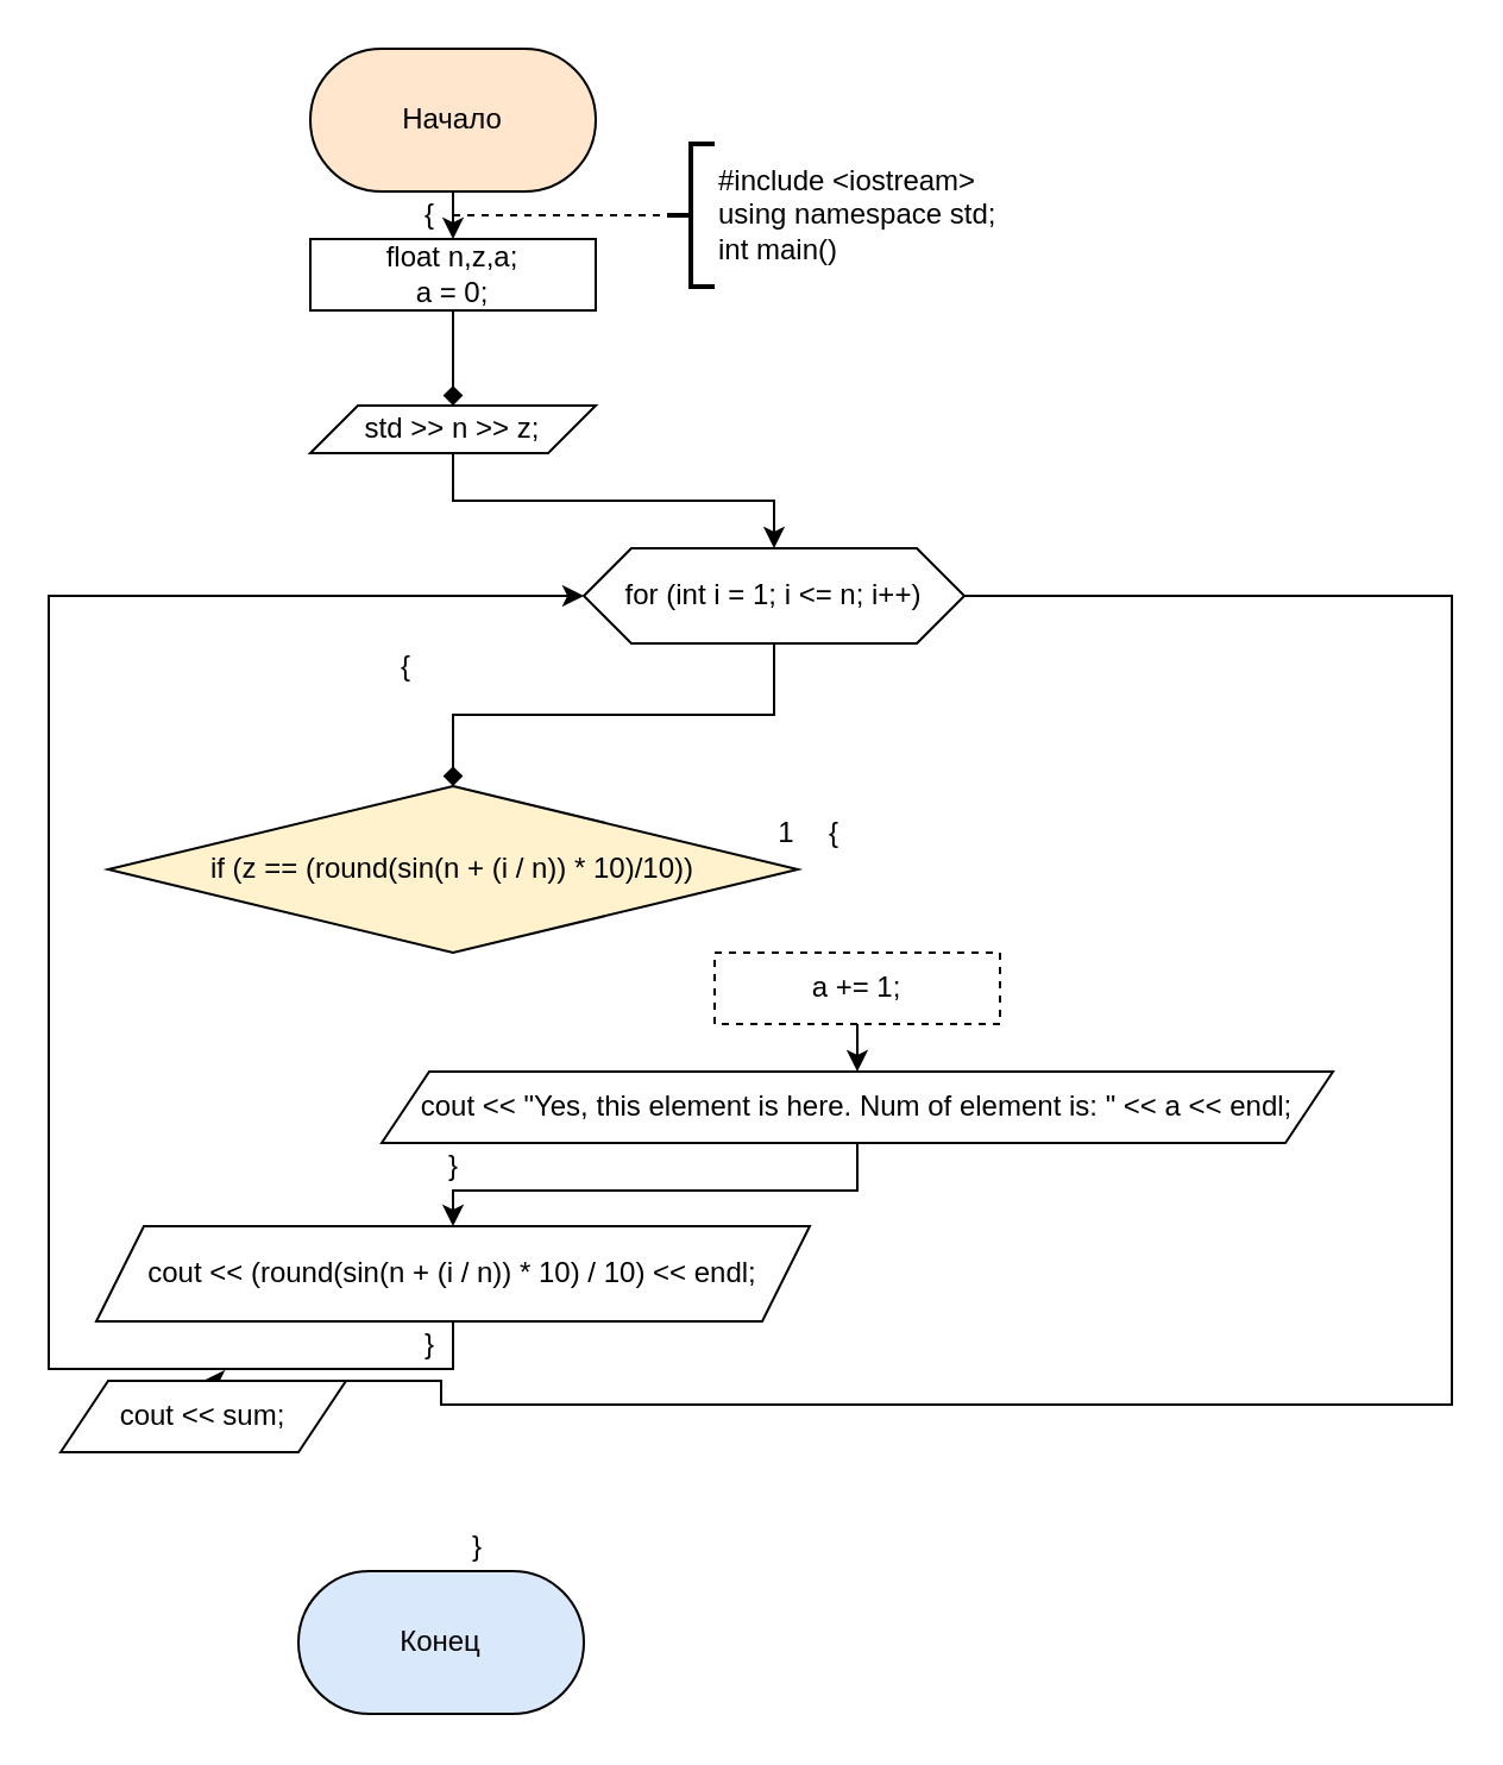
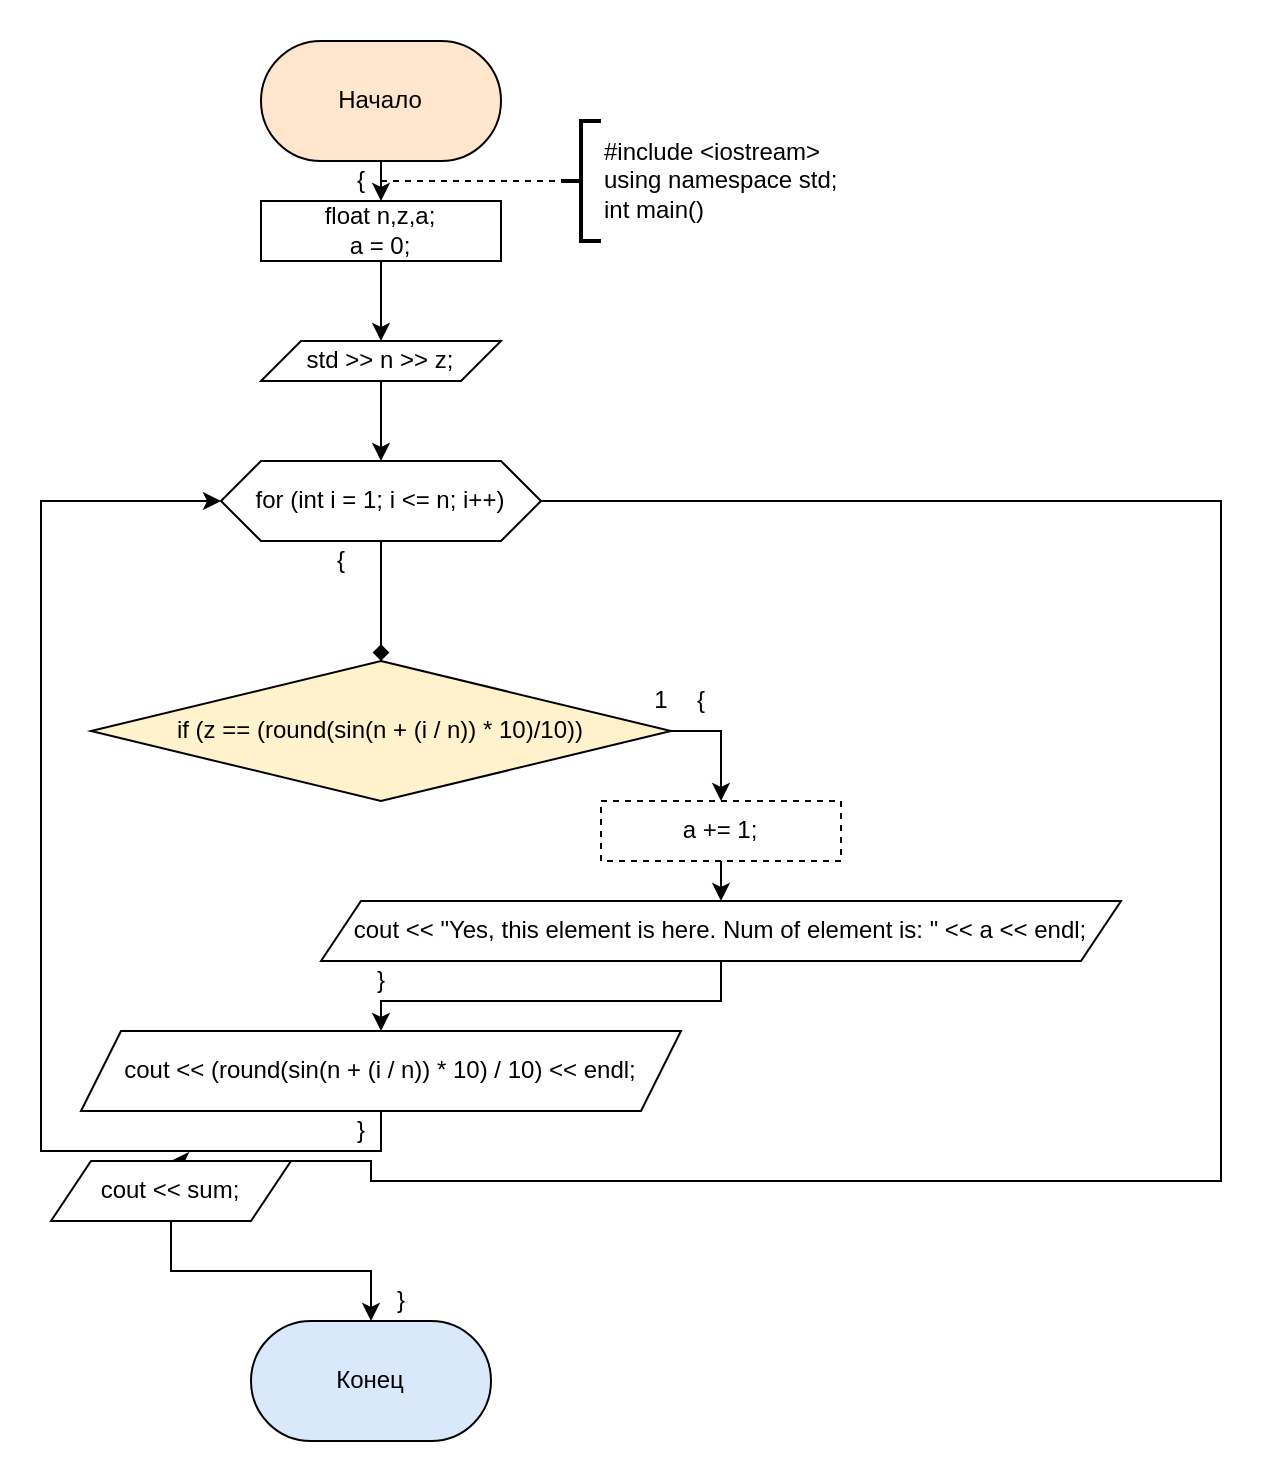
  <mxCell id="0" />
  <mxCell id="1" parent="0" />
  <mxCell id="2" style="edgeStyle=orthogonalEdgeStyle;rounded=0;orthogonalLoop=1;jettySize=auto;html=1;exitX=0.5;exitY=1;exitDx=0;exitDy=0;entryX=0.5;entryY=0;entryDx=0;entryDy=0;" edge="1" parent="1" source="3" target="6"><mxGeometry relative="1" as="geometry" /></mxCell>
  <mxCell id="3" value="Начало" style="rounded=1;whiteSpace=wrap;html=1;arcSize=50;fillColor=#ffe6cc;" vertex="1" parent="1"><mxGeometry x="130" y="20" width="120" height="60" as="geometry" /></mxCell>
  <mxCell id="4" value="Конец" style="rounded=1;whiteSpace=wrap;html=1;arcSize=50;fillColor=#dae8fc;" vertex="1" parent="1"><mxGeometry x="125" y="660" width="120" height="60" as="geometry" /></mxCell>
- <mxCell id="5" style="edgeStyle=orthogonalEdgeStyle;rounded=0;orthogonalLoop=1;jettySize=auto;html=1;exitX=0.5;exitY=1;exitDx=0;exitDy=0;entryX=0.5;entryY=0;entryDx=0;entryDy=0;endArrow=diamond;" edge="1" parent="1" source="6" target="10"><mxGeometry relative="1" as="geometry" /></mxCell>
+ <mxCell id="5" style="edgeStyle=orthogonalEdgeStyle;rounded=0;orthogonalLoop=1;jettySize=auto;html=1;exitX=0.5;exitY=1;exitDx=0;exitDy=0;entryX=0.5;entryY=0;entryDx=0;entryDy=0;" edge="1" parent="1" source="6" target="10"><mxGeometry relative="1" as="geometry" /></mxCell>
  <mxCell id="6" value="&lt;div&gt;float n,z,a;&lt;/div&gt;&lt;div&gt;&lt;span&gt;&#09;&lt;/span&gt;a = 0;&lt;/div&gt;" style="rounded=0;whiteSpace=wrap;html=1;" vertex="1" parent="1"><mxGeometry x="130" y="100" width="120" height="30" as="geometry" /></mxCell>
  <mxCell id="7" value="" style="endArrow=none;dashed=1;html=1;rounded=0;" edge="1" parent="1"><mxGeometry width="50" height="50" relative="1" as="geometry"><mxPoint x="190" y="90" as="sourcePoint" /><mxPoint x="280" y="90" as="targetPoint" /></mxGeometry></mxCell>
  <mxCell id="8" value="&lt;div&gt;#include &amp;lt;iostream&amp;gt;&lt;/div&gt;&lt;div&gt;using namespace std;&lt;/div&gt;&lt;div&gt;int main()&lt;/div&gt;" style="strokeWidth=2;html=1;shape=mxgraph.flowchart.annotation_2;align=left;labelPosition=right;pointerEvents=1;" vertex="1" parent="1"><mxGeometry x="280" y="60" width="20" height="60" as="geometry" /></mxCell>
  <mxCell id="9" style="edgeStyle=orthogonalEdgeStyle;rounded=0;orthogonalLoop=1;jettySize=auto;html=1;exitX=0.5;exitY=1;exitDx=0;exitDy=0;entryX=0.5;entryY=0;entryDx=0;entryDy=0;" edge="1" parent="1" source="10" target="13"><mxGeometry relative="1" as="geometry" /></mxCell>
  <mxCell id="10" value="std &amp;gt;&amp;gt; n &amp;gt;&amp;gt; z;" style="shape=parallelogram;perimeter=parallelogramPerimeter;whiteSpace=wrap;html=1;fixedSize=1;" vertex="1" parent="1"><mxGeometry x="130" y="170" width="120" height="20" as="geometry" /></mxCell>
  <mxCell id="11" style="edgeStyle=orthogonalEdgeStyle;rounded=0;orthogonalLoop=1;jettySize=auto;html=1;exitX=0.5;exitY=1;exitDx=0;exitDy=0;entryX=0.5;entryY=0;entryDx=0;entryDy=0;endArrow=diamond;" edge="1" parent="1" source="13" target="15"><mxGeometry relative="1" as="geometry" /></mxCell>
  <mxCell id="12" style="edgeStyle=orthogonalEdgeStyle;rounded=0;orthogonalLoop=1;jettySize=auto;html=1;exitX=1;exitY=0.5;exitDx=0;exitDy=0;entryX=0.5;entryY=0;entryDx=0;entryDy=0;" edge="1" parent="1" source="13" target="17"><mxGeometry relative="1" as="geometry"><Array as="points"><mxPoint x="610" y="250" /><mxPoint x="610" y="590" /><mxPoint x="185" y="590" /></Array></mxGeometry></mxCell>
- <mxCell id="13" value="for (int i = 1; i &amp;lt;= n; i++)" style="shape=hexagon;perimeter=hexagonPerimeter2;whiteSpace=wrap;html=1;fixedSize=1;" vertex="1" parent="1"><mxGeometry x="245" y="230" width="160" height="40" as="geometry" /></mxCell>
+ <mxCell id="13" value="for (int i = 1; i &amp;lt;= n; i++)" style="shape=hexagon;perimeter=hexagonPerimeter2;whiteSpace=wrap;html=1;fixedSize=1;" vertex="1" parent="1"><mxGeometry x="110" y="230" width="160" height="40" as="geometry" /></mxCell>
+ <mxCell id="14" style="edgeStyle=orthogonalEdgeStyle;rounded=0;orthogonalLoop=1;jettySize=auto;html=1;exitX=1;exitY=0.5;exitDx=0;exitDy=0;entryX=0.5;entryY=0;entryDx=0;entryDy=0;" edge="1" parent="1" source="15" target="23"><mxGeometry relative="1" as="geometry" /></mxCell>
  <mxCell id="15" value="if (z == (round(sin(n + (i / n)) * 10)/10))" style="rhombus;whiteSpace=wrap;html=1;fillColor=#fff2cc;" vertex="1" parent="1"><mxGeometry x="45" y="330" width="290" height="70" as="geometry" /></mxCell>
+ <mxCell id="16" style="edgeStyle=orthogonalEdgeStyle;rounded=0;orthogonalLoop=1;jettySize=auto;html=1;exitX=0.5;exitY=1;exitDx=0;exitDy=0;entryX=0.5;entryY=0;entryDx=0;entryDy=0;" edge="1" parent="1" source="17" target="4"><mxGeometry relative="1" as="geometry" /></mxCell>
  <mxCell id="17" value="cout &amp;lt;&amp;lt; sum;" style="shape=parallelogram;perimeter=parallelogramPerimeter;whiteSpace=wrap;html=1;fixedSize=1;" vertex="1" parent="1"><mxGeometry x="25" y="580" width="120" height="30" as="geometry" /></mxCell>
  <mxCell id="18" value="}" style="text;html=1;align=center;verticalAlign=middle;resizable=0;points=[];autosize=1;strokeColor=none;fillColor=none;" vertex="1" parent="1"><mxGeometry x="190" y="640" width="20" height="20" as="geometry" /></mxCell>
  <mxCell id="19" value="{" style="text;html=1;align=center;verticalAlign=middle;resizable=0;points=[];autosize=1;strokeColor=none;fillColor=none;" vertex="1" parent="1"><mxGeometry x="170" y="80" width="20" height="20" as="geometry" /></mxCell>
  <mxCell id="20" style="edgeStyle=orthogonalEdgeStyle;rounded=0;orthogonalLoop=1;jettySize=auto;html=1;exitX=0.5;exitY=1;exitDx=0;exitDy=0;entryX=0;entryY=0.5;entryDx=0;entryDy=0;" edge="1" parent="1" source="21" target="13"><mxGeometry relative="1" as="geometry"><Array as="points"><mxPoint x="190" y="575" /><mxPoint x="20" y="575" /><mxPoint x="20" y="250" /></Array></mxGeometry></mxCell>
  <mxCell id="21" value="cout &amp;lt;&amp;lt; (round(sin(n + (i / n)) * 10) / 10) &amp;lt;&amp;lt; endl;" style="shape=parallelogram;perimeter=parallelogramPerimeter;whiteSpace=wrap;html=1;fixedSize=1;" vertex="1" parent="1"><mxGeometry x="40" y="515" width="300" height="40" as="geometry" /></mxCell>
  <mxCell id="22" style="edgeStyle=orthogonalEdgeStyle;rounded=0;orthogonalLoop=1;jettySize=auto;html=1;exitX=0.5;exitY=1;exitDx=0;exitDy=0;entryX=0.5;entryY=0;entryDx=0;entryDy=0;" edge="1" parent="1" source="23" target="25"><mxGeometry relative="1" as="geometry" /></mxCell>
  <mxCell id="23" value="a += 1;" style="rounded=0;whiteSpace=wrap;html=1;dashed=1;" vertex="1" parent="1"><mxGeometry x="300" y="400" width="120" height="30" as="geometry" /></mxCell>
  <mxCell id="24" style="edgeStyle=orthogonalEdgeStyle;rounded=0;orthogonalLoop=1;jettySize=auto;html=1;exitX=0.5;exitY=1;exitDx=0;exitDy=0;entryX=0.5;entryY=0;entryDx=0;entryDy=0;" edge="1" parent="1" source="25" target="21"><mxGeometry relative="1" as="geometry" /></mxCell>
  <mxCell id="25" value="cout &amp;lt;&amp;lt; &quot;Yes, this element is here. Num of element is: &quot; &amp;lt;&amp;lt; a &amp;lt;&amp;lt; endl;" style="shape=parallelogram;perimeter=parallelogramPerimeter;whiteSpace=wrap;html=1;fixedSize=1;" vertex="1" parent="1"><mxGeometry x="160" y="450" width="400" height="30" as="geometry" /></mxCell>
  <mxCell id="26" value="1" style="text;html=1;align=center;verticalAlign=middle;resizable=0;points=[];autosize=1;strokeColor=none;fillColor=none;" vertex="1" parent="1"><mxGeometry x="320" y="340" width="20" height="20" as="geometry" /></mxCell>
  <mxCell id="27" value="{" style="text;html=1;align=center;verticalAlign=middle;resizable=0;points=[];autosize=1;strokeColor=none;fillColor=none;" vertex="1" parent="1"><mxGeometry x="340" y="340" width="20" height="20" as="geometry" /></mxCell>
  <mxCell id="28" value="}" style="text;html=1;align=center;verticalAlign=middle;resizable=0;points=[];autosize=1;strokeColor=none;fillColor=none;" vertex="1" parent="1"><mxGeometry x="180" y="480" width="20" height="20" as="geometry" /></mxCell>
  <mxCell id="29" value="}" style="text;html=1;align=center;verticalAlign=middle;resizable=0;points=[];autosize=1;strokeColor=none;fillColor=none;" vertex="1" parent="1"><mxGeometry x="170" y="555" width="20" height="20" as="geometry" /></mxCell>
  <mxCell id="30" value="{" style="text;html=1;align=center;verticalAlign=middle;resizable=0;points=[];autosize=1;strokeColor=none;fillColor=none;" vertex="1" parent="1"><mxGeometry x="160" y="270" width="20" height="20" as="geometry" /></mxCell>
